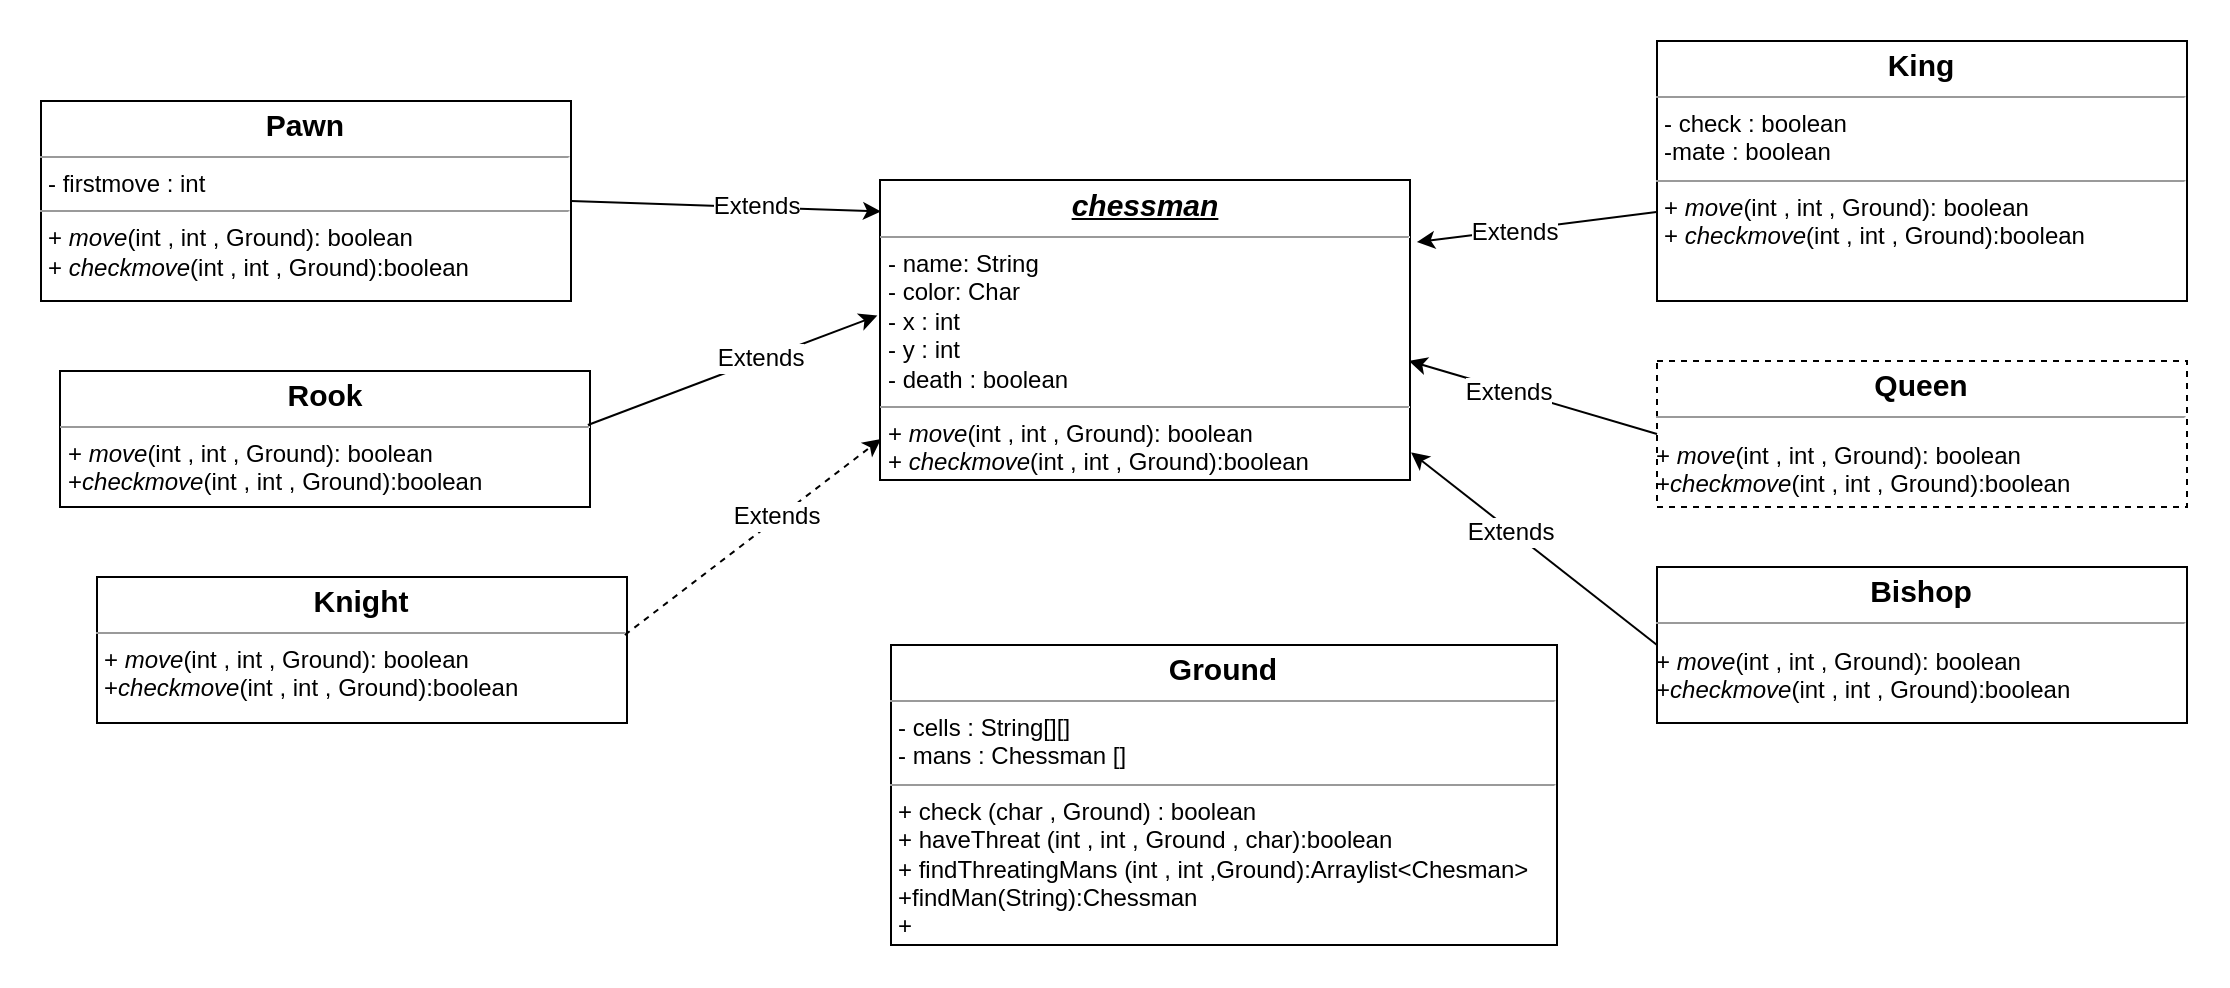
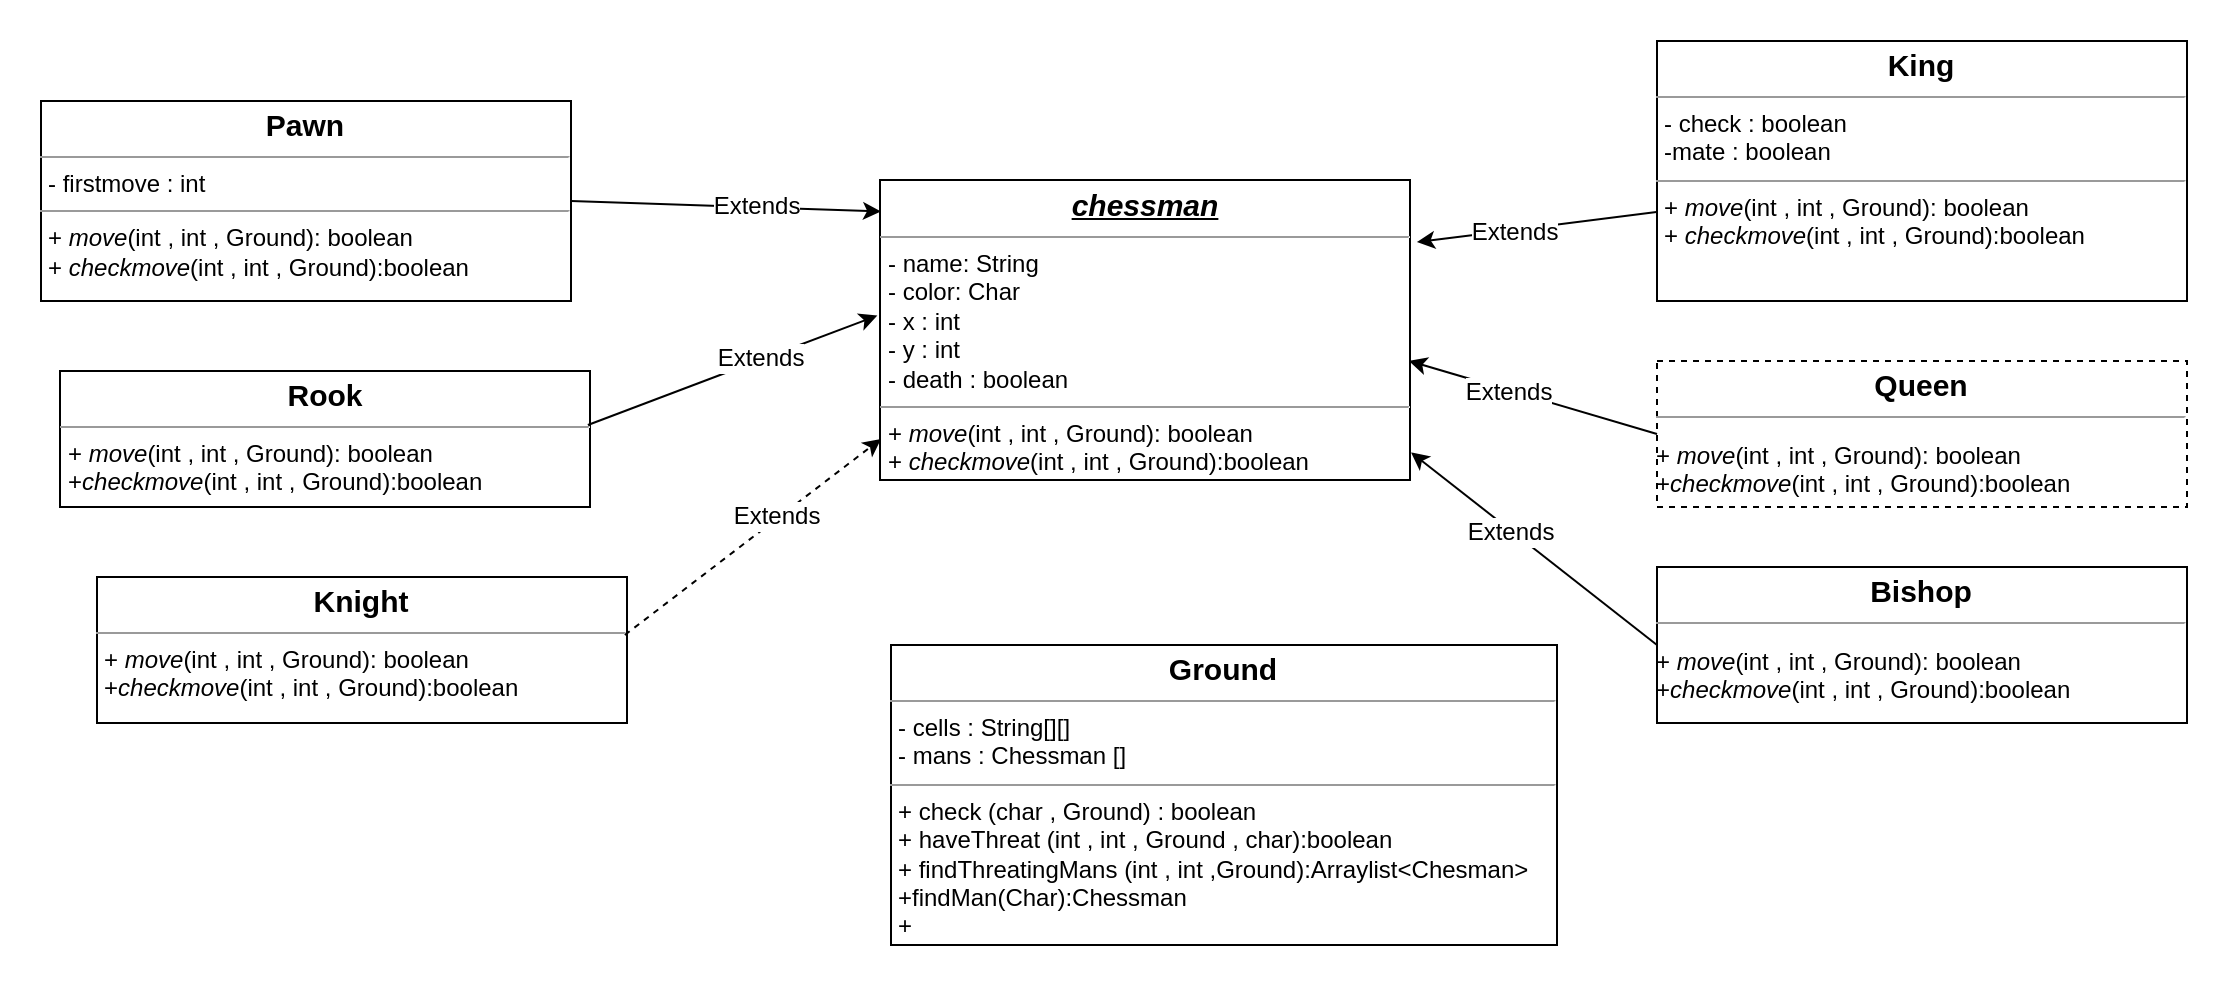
  <mxCell id="0" />
  <mxCell id="1" parent="0" />
  <mxCell id="2" value="&lt;p style=&quot;margin: 0px ; margin-top: 4px ; text-align: center&quot;&gt;&lt;i&gt;&lt;font style=&quot;font-size: 15px&quot;&gt;&lt;b&gt;&lt;u&gt;chessman&lt;/u&gt;&lt;/b&gt;&lt;/font&gt;&lt;/i&gt;&lt;/p&gt;&lt;hr size=&quot;1&quot;&gt;&lt;p style=&quot;margin: 0px ; margin-left: 4px&quot;&gt;- name: String&lt;br&gt;- color: Char&lt;/p&gt;&lt;p style=&quot;margin: 0px ; margin-left: 4px&quot;&gt;- x : int&lt;/p&gt;&lt;p style=&quot;margin: 0px ; margin-left: 4px&quot;&gt;- y : int&lt;/p&gt;&lt;p style=&quot;margin: 0px ; margin-left: 4px&quot;&gt;- death : boolean&lt;/p&gt;&lt;hr size=&quot;1&quot;&gt;&lt;p style=&quot;margin: 0px ; margin-left: 4px&quot;&gt;+ &lt;i&gt;move&lt;/i&gt;(int , int , Ground): boolean&lt;br&gt;+ &lt;i&gt;checkmove&lt;/i&gt;(int , int , Ground):boolean&lt;/p&gt;" style="verticalAlign=top;align=left;overflow=fill;fontSize=12;fontFamily=Helvetica;html=1;rounded=0;shadow=0;comic=0;labelBackgroundColor=none;strokeColor=#000000;strokeWidth=1;fillColor=#ffffff;" parent="1" vertex="1"><mxGeometry x="439.5" y="89.5" width="265" height="150" as="geometry" /></mxCell>
  <mxCell id="3" value="" style="endArrow=classic;html=1;exitX=1;exitY=0.5;exitDx=0;exitDy=0;entryX=0.002;entryY=0.105;entryDx=0;entryDy=0;entryPerimeter=0;" parent="1" source="20" target="2" edge="1"><mxGeometry width="50" height="50" relative="1" as="geometry"><mxPoint x="304.706" y="89.353" as="sourcePoint" /><mxPoint x="379.5" y="249.5" as="targetPoint" /></mxGeometry></mxCell>
  <mxCell id="4" value="Extends" style="text;html=1;resizable=0;points=[];align=center;verticalAlign=middle;labelBackgroundColor=#ffffff;" parent="3" vertex="1" connectable="0"><mxGeometry x="0.193" y="1" relative="1" as="geometry"><mxPoint as="offset" /></mxGeometry></mxCell>
  <mxCell id="5" value="&lt;p style=&quot;margin: 0px ; margin-top: 4px ; text-align: center&quot;&gt;&lt;span style=&quot;font-size: 15px&quot;&gt;&lt;b&gt;Rook&lt;/b&gt;&lt;/span&gt;&lt;/p&gt;&lt;hr size=&quot;1&quot;&gt;&lt;p style=&quot;margin: 0px ; margin-left: 4px&quot;&gt;+&amp;nbsp;&lt;i&gt;move&lt;/i&gt;(int , int , Ground): boolean&lt;br&gt;+&lt;i&gt;checkmove&lt;/i&gt;(int , int , Ground):boolean&lt;br&gt;&lt;/p&gt;&lt;p style=&quot;margin: 0px ; margin-left: 4px&quot;&gt;&lt;br&gt;&lt;/p&gt;" style="verticalAlign=top;align=left;overflow=fill;fontSize=12;fontFamily=Helvetica;html=1;rounded=0;shadow=0;comic=0;labelBackgroundColor=none;strokeColor=#000000;strokeWidth=1;fillColor=#ffffff;" parent="1" vertex="1"><mxGeometry x="29.5" y="185" width="265" height="68" as="geometry" /></mxCell>
  <mxCell id="6" value="" style="endArrow=classic;html=1;entryX=-0.005;entryY=0.452;entryDx=0;entryDy=0;entryPerimeter=0;exitX=0.996;exitY=0.397;exitDx=0;exitDy=0;exitPerimeter=0;" parent="1" source="5" target="2" edge="1"><mxGeometry width="50" height="50" relative="1" as="geometry"><mxPoint x="399.5" y="300.5" as="sourcePoint" /><mxPoint x="512.5" y="249.5" as="targetPoint" /></mxGeometry></mxCell>
  <mxCell id="7" value="Extends" style="text;html=1;resizable=0;points=[];align=center;verticalAlign=middle;labelBackgroundColor=#ffffff;" parent="6" vertex="1" connectable="0"><mxGeometry x="0.193" y="1" relative="1" as="geometry"><mxPoint as="offset" /></mxGeometry></mxCell>
  <mxCell id="8" value="&lt;p style=&quot;margin: 0px ; margin-top: 4px ; text-align: center&quot;&gt;&lt;span style=&quot;font-size: 15px&quot;&gt;&lt;b&gt;Knight&lt;/b&gt;&lt;/span&gt;&lt;/p&gt;&lt;hr size=&quot;1&quot;&gt;&lt;p style=&quot;margin: 0px ; margin-left: 4px&quot;&gt;+&amp;nbsp;&lt;i&gt;move&lt;/i&gt;(int , int , Ground): boolean&lt;br&gt;+&lt;i&gt;checkmove&lt;/i&gt;(int , int , Ground):boolean&lt;br&gt;&lt;/p&gt;&lt;p style=&quot;margin: 0px ; margin-left: 4px&quot;&gt;&lt;br&gt;&lt;/p&gt;" style="verticalAlign=top;align=left;overflow=fill;fontSize=12;fontFamily=Helvetica;html=1;rounded=0;shadow=0;comic=0;labelBackgroundColor=none;strokeColor=#000000;strokeWidth=1;fillColor=#ffffff;" parent="1" vertex="1"><mxGeometry x="48" y="288" width="265" height="73" as="geometry" /></mxCell>
  <mxCell id="9" value="" style="endArrow=classic;html=1;entryX=0.002;entryY=0.863;entryDx=0;entryDy=0;entryPerimeter=0;exitX=0.996;exitY=0.397;exitDx=0;exitDy=0;exitPerimeter=0;dashed=1;" parent="1" source="8" target="2" edge="1"><mxGeometry width="50" height="50" relative="1" as="geometry"><mxPoint x="399.5" y="400.5" as="sourcePoint" /><mxPoint x="438.5" y="288.5" as="targetPoint" /></mxGeometry></mxCell>
  <mxCell id="10" value="Extends" style="text;html=1;resizable=0;points=[];align=center;verticalAlign=middle;labelBackgroundColor=#ffffff;" parent="9" vertex="1" connectable="0"><mxGeometry x="0.193" y="1" relative="1" as="geometry"><mxPoint as="offset" /></mxGeometry></mxCell>
  <mxCell id="11" value="&lt;p style=&quot;margin: 0px ; margin-top: 4px ; text-align: center&quot;&gt;&lt;span style=&quot;font-size: 15px&quot;&gt;&lt;b&gt;Bishop&lt;/b&gt;&lt;/span&gt;&lt;/p&gt;&lt;hr size=&quot;1&quot;&gt;&lt;p&gt;+&amp;nbsp;&lt;i&gt;move&lt;/i&gt;(int , int , Ground): boolean&lt;br&gt;+&lt;i&gt;checkmove&lt;/i&gt;(int , int , Ground):boolean&lt;/p&gt;&lt;p&gt;&lt;br&gt;&lt;/p&gt;" style="verticalAlign=top;align=left;overflow=fill;fontSize=12;fontFamily=Helvetica;html=1;rounded=0;shadow=0;comic=0;labelBackgroundColor=none;strokeColor=#000000;strokeWidth=1;fillColor=#ffffff;" parent="1" vertex="1"><mxGeometry x="828" y="283" width="265" height="78" as="geometry" /></mxCell>
  <mxCell id="12" value="" style="endArrow=classic;html=1;entryX=1.002;entryY=0.908;entryDx=0;entryDy=0;entryPerimeter=0;exitX=0;exitY=0.5;exitDx=0;exitDy=0;" parent="1" source="11" target="2" edge="1"><mxGeometry width="50" height="50" relative="1" as="geometry"><mxPoint x="839.5" y="248.5" as="sourcePoint" /><mxPoint x="490.5" y="318.5" as="targetPoint" /></mxGeometry></mxCell>
  <mxCell id="13" value="Extends" style="text;html=1;resizable=0;points=[];align=center;verticalAlign=middle;labelBackgroundColor=#ffffff;" parent="12" vertex="1" connectable="0"><mxGeometry x="0.193" y="1" relative="1" as="geometry"><mxPoint as="offset" /></mxGeometry></mxCell>
  <mxCell id="14" value="&lt;p style=&quot;margin: 0px ; margin-top: 4px ; text-align: center&quot;&gt;&lt;span style=&quot;font-size: 15px&quot;&gt;&lt;b&gt;Queen&lt;/b&gt;&lt;/span&gt;&lt;/p&gt;&lt;hr size=&quot;1&quot;&gt;&lt;p&gt;+&amp;nbsp;&lt;i&gt;move&lt;/i&gt;(int , int , Ground): boolean&lt;br&gt;+&lt;i&gt;checkmove&lt;/i&gt;(int , int , Ground):boolean&lt;/p&gt;&lt;p&gt;&lt;br&gt;&lt;/p&gt;" style="verticalAlign=top;align=left;overflow=fill;fontSize=12;fontFamily=Helvetica;html=1;rounded=0;shadow=0;comic=0;labelBackgroundColor=none;strokeColor=#000000;strokeWidth=1;fillColor=#ffffff;dashed=1;" parent="1" vertex="1"><mxGeometry x="828" y="180" width="265" height="73" as="geometry" /></mxCell>
  <mxCell id="15" value="" style="endArrow=classic;html=1;exitX=0;exitY=0.5;exitDx=0;exitDy=0;entryX=0.998;entryY=0.603;entryDx=0;entryDy=0;entryPerimeter=0;" parent="1" source="14" target="2" edge="1"><mxGeometry width="50" height="50" relative="1" as="geometry"><mxPoint x="649.5" y="567.5" as="sourcePoint" /><mxPoint x="649.5" y="309.5" as="targetPoint" /></mxGeometry></mxCell>
  <mxCell id="16" value="Extends" style="text;html=1;resizable=0;points=[];align=center;verticalAlign=middle;labelBackgroundColor=#ffffff;" parent="15" vertex="1" connectable="0"><mxGeometry x="0.193" y="1" relative="1" as="geometry"><mxPoint as="offset" /></mxGeometry></mxCell>
  <mxCell id="17" value="" style="endArrow=classic;html=1;exitX=-0.001;exitY=0.658;exitDx=0;exitDy=0;entryX=1.013;entryY=0.207;entryDx=0;entryDy=0;entryPerimeter=0;exitPerimeter=0;" parent="1" source="21" target="2" edge="1"><mxGeometry width="50" height="50" relative="1" as="geometry"><mxPoint x="849.412" y="98.765" as="sourcePoint" /><mxPoint x="898.5" y="-49.5" as="targetPoint" /></mxGeometry></mxCell>
  <mxCell id="18" value="Extends" style="text;html=1;resizable=0;points=[];align=center;verticalAlign=middle;labelBackgroundColor=#ffffff;" parent="17" vertex="1" connectable="0"><mxGeometry x="0.193" y="1" relative="1" as="geometry"><mxPoint as="offset" /></mxGeometry></mxCell>
- <mxCell id="19" value="&lt;p style=&quot;margin: 0px ; margin-top: 4px ; text-align: center&quot;&gt;&lt;font style=&quot;font-size: 15px&quot;&gt;&lt;b&gt;Ground&lt;/b&gt;&lt;/font&gt;&lt;/p&gt;&lt;hr size=&quot;1&quot;&gt;&lt;p style=&quot;margin: 0px ; margin-left: 4px&quot;&gt;- cells : String[][]&lt;br&gt;&lt;/p&gt;&lt;p style=&quot;margin: 0px ; margin-left: 4px&quot;&gt;- mans : Chessman []&lt;/p&gt;&lt;hr size=&quot;1&quot;&gt;&lt;p style=&quot;margin: 0px ; margin-left: 4px&quot;&gt;+ check (char , Ground) : boolean&lt;/p&gt;&lt;p style=&quot;margin: 0px ; margin-left: 4px&quot;&gt;+ haveThreat (int , int , Ground , char):boolean&lt;/p&gt;&lt;p style=&quot;margin: 0px ; margin-left: 4px&quot;&gt;+ findThreatingMans (int , int ,Ground):Arraylist&amp;lt;Chesman&amp;gt;&lt;/p&gt;&lt;p style=&quot;margin: 0px ; margin-left: 4px&quot;&gt;+findMan(String):Chessman&lt;/p&gt;&lt;p style=&quot;margin: 0px ; margin-left: 4px&quot;&gt;+&lt;/p&gt;" style="verticalAlign=top;align=left;overflow=fill;fontSize=12;fontFamily=Helvetica;html=1;rounded=0;shadow=0;comic=0;labelBackgroundColor=none;strokeColor=#000000;strokeWidth=1;fillColor=#ffffff;" parent="1" vertex="1"><mxGeometry x="445" y="322" width="333" height="150" as="geometry" /></mxCell>
+ <mxCell id="19" value="&lt;p style=&quot;margin: 0px ; margin-top: 4px ; text-align: center&quot;&gt;&lt;font style=&quot;font-size: 15px&quot;&gt;&lt;b&gt;Ground&lt;/b&gt;&lt;/font&gt;&lt;/p&gt;&lt;hr size=&quot;1&quot;&gt;&lt;p style=&quot;margin: 0px ; margin-left: 4px&quot;&gt;- cells : String[][]&lt;br&gt;&lt;/p&gt;&lt;p style=&quot;margin: 0px ; margin-left: 4px&quot;&gt;- mans : Chessman []&lt;/p&gt;&lt;hr size=&quot;1&quot;&gt;&lt;p style=&quot;margin: 0px ; margin-left: 4px&quot;&gt;+ check (char , Ground) : boolean&lt;/p&gt;&lt;p style=&quot;margin: 0px ; margin-left: 4px&quot;&gt;+ haveThreat (int , int , Ground , char):boolean&lt;/p&gt;&lt;p style=&quot;margin: 0px ; margin-left: 4px&quot;&gt;+ findThreatingMans (int , int ,Ground):Arraylist&amp;lt;Chesman&amp;gt;&lt;/p&gt;&lt;p style=&quot;margin: 0px ; margin-left: 4px&quot;&gt;+findMan(Char):Chessman&lt;/p&gt;&lt;p style=&quot;margin: 0px ; margin-left: 4px&quot;&gt;+&lt;/p&gt;" style="verticalAlign=top;align=left;overflow=fill;fontSize=12;fontFamily=Helvetica;html=1;rounded=0;shadow=0;comic=0;labelBackgroundColor=none;strokeColor=#000000;strokeWidth=1;fillColor=#ffffff;" parent="1" vertex="1"><mxGeometry x="445" y="322" width="333" height="150" as="geometry" /></mxCell>
  <mxCell id="20" value="&lt;p style=&quot;margin: 0px ; margin-top: 4px ; text-align: center&quot;&gt;&lt;font style=&quot;font-size: 15px&quot;&gt;&lt;b&gt;Pawn&lt;/b&gt;&lt;/font&gt;&lt;/p&gt;&lt;hr size=&quot;1&quot;&gt;&lt;p style=&quot;margin: 0px ; margin-left: 4px&quot;&gt;- firstmove : int&amp;nbsp;&lt;/p&gt;&lt;hr size=&quot;1&quot;&gt;&lt;p style=&quot;margin: 0px ; margin-left: 4px&quot;&gt;+ &lt;i&gt;move&lt;/i&gt;(int , int , Ground): boolean&lt;br&gt;+ &lt;i&gt;checkmove&lt;/i&gt;(int , int , Ground):boolean&lt;/p&gt;" style="verticalAlign=top;align=left;overflow=fill;fontSize=12;fontFamily=Helvetica;html=1;rounded=0;shadow=0;comic=0;labelBackgroundColor=none;strokeColor=#000000;strokeWidth=1;fillColor=#ffffff;" parent="1" vertex="1"><mxGeometry x="20" y="50" width="265" height="100" as="geometry" /></mxCell>
  <mxCell id="21" value="&lt;p style=&quot;margin: 0px ; margin-top: 4px ; text-align: center&quot;&gt;&lt;span style=&quot;font-size: 15px&quot;&gt;&lt;b&gt;King&lt;/b&gt;&lt;/span&gt;&lt;/p&gt;&lt;hr size=&quot;1&quot;&gt;&lt;p style=&quot;margin: 0px ; margin-left: 4px&quot;&gt;- check : boolean&lt;/p&gt;&lt;p style=&quot;margin: 0px ; margin-left: 4px&quot;&gt;-mate : boolean&lt;/p&gt;&lt;hr size=&quot;1&quot;&gt;&lt;p style=&quot;margin: 0px ; margin-left: 4px&quot;&gt;+ &lt;i&gt;move&lt;/i&gt;(int , int , Ground): boolean&lt;br&gt;+ &lt;i&gt;checkmove&lt;/i&gt;(int , int , Ground):boolean&lt;/p&gt;" style="verticalAlign=top;align=left;overflow=fill;fontSize=12;fontFamily=Helvetica;html=1;rounded=0;shadow=0;comic=0;labelBackgroundColor=none;strokeColor=#000000;strokeWidth=1;fillColor=#ffffff;" vertex="1" parent="1"><mxGeometry x="828" y="20" width="265" height="130" as="geometry" /></mxCell>
